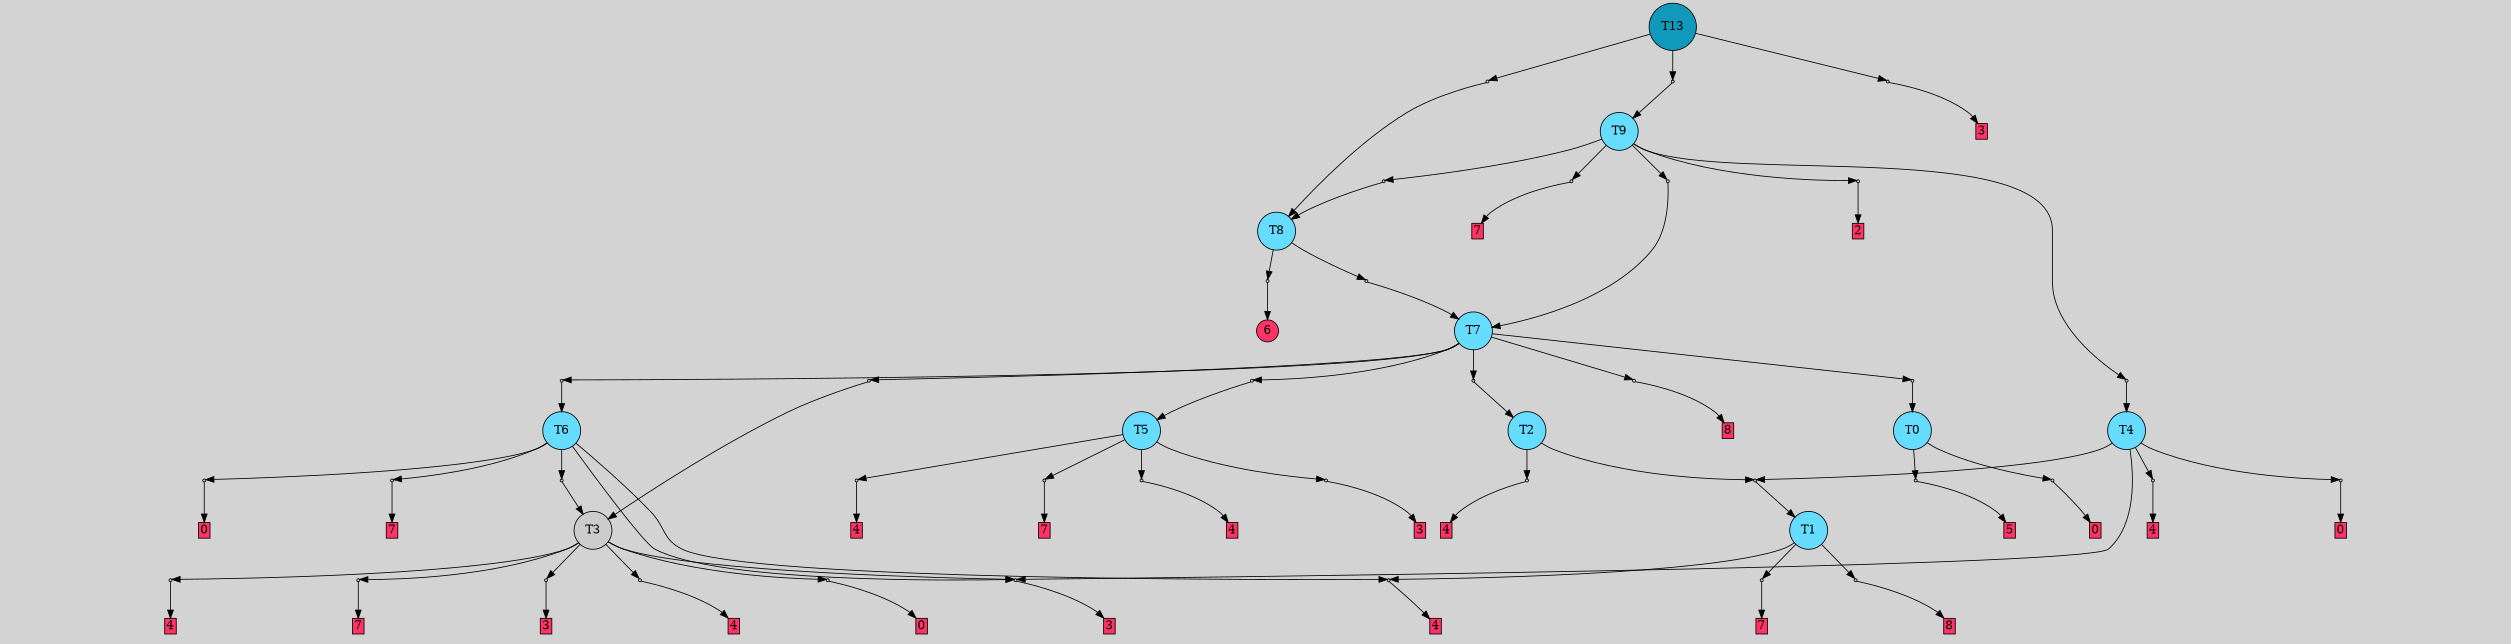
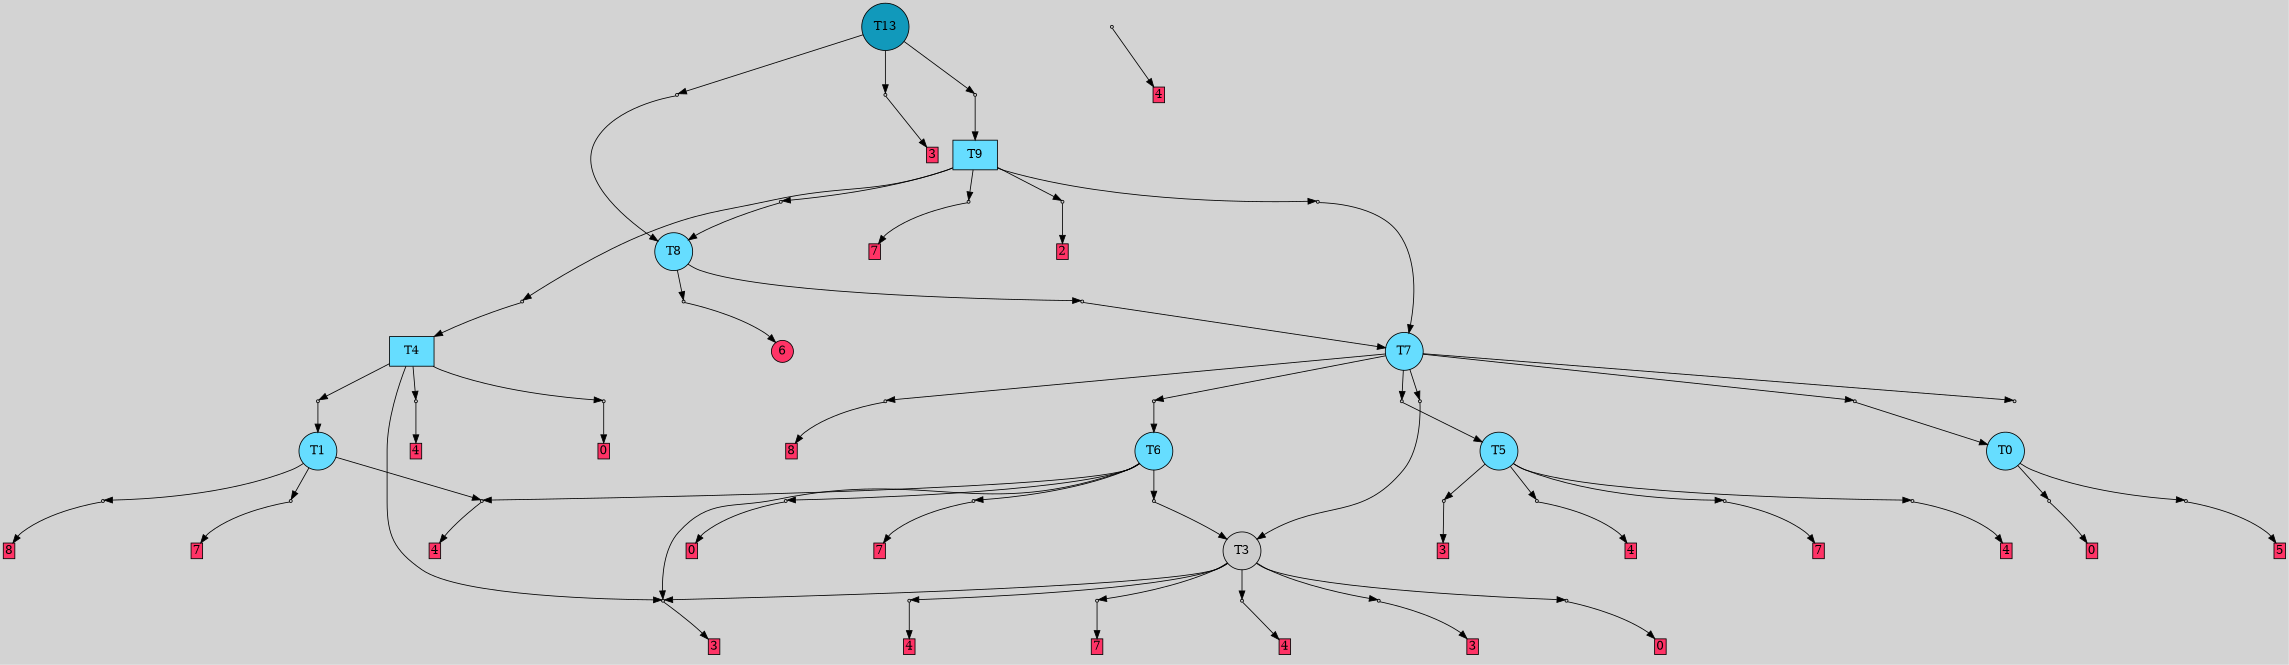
  digraph {
    bgcolor=lightgray
    node [fillcolor="#cccccc" shape=box style=filled]
    n1 [fillcolor="#1199bb" label=T13 shape=circle]
    P35 [shape=point]
    P36 [shape=point]
    P37 [shape=point]
    T0 [fillcolor="#66ddff" shape=circle]
    P0 [shape=point]
    P1 [shape=point]
    n8 [label="4|0&2|6#1|1#1|2#4|2&#92;n" style=invis fillcolor=""]
    n9 [fillcolor="#ff3366" height=0 label=5 margin=0.03 width=0]
    I1 [style=invis fillcolor=""]
    n11 [fillcolor="#ff3366" height=0 label=0 margin=0.03 width=0]
    T1 [fillcolor="#66ddff" shape=circle]
    P2 [shape=point]
    P3 [shape=point]
    P4 [shape=point]
    n16 [label="2|0&4|6#1|7#1|7#2|4&#92;n" style=invis fillcolor=""]
    n17 [fillcolor="#ff3366" height=0 label=7 margin=0.03 width=0]
    n18 [label="4|0&4|0#4|5#1|6#3|0&#92;n" style=invis fillcolor=""]
    n19 [fillcolor="#ff3366" height=0 label=4 margin=0.03 width=0]
    n20 [label="1|0&1|0#0|6#2|5#1|0&#92;n" style=invis fillcolor=""]
    n21 [fillcolor="#ff3366" height=0 label=8 margin=0.03 width=0]
-   T2 [fillcolor="#66ddff" shape=circle]
    P5 [shape=point]
    P6 [shape=point]
    n25 [label="4|0&4|6#1|1#1|2#4|2&#92;n" style=invis fillcolor=""]
    n26 [label="2|0&2|4#3|3#3|0#3|0&#92;n" style=invis fillcolor=""]
    n27 [fillcolor="#ff3366" height=0 label=4 margin=0.03 width=0]
    T3 [shape=circle]
    P7 [shape=point]
    P8 [shape=point]
    P9 [shape=point]
    P10 [shape=point]
    P11 [shape=point]
    P12 [shape=point]
    n35 [label="2|0&3|7#1|3#2|7#1|0&#92;n" style=invis fillcolor=""]
    n36 [fillcolor="#ff3366" height=0 label=0 margin=0.03 width=0]
    n37 [label="5|0&2|2#1|6#2|7#1|0&#92;n" style=invis fillcolor=""]
    n38 [fillcolor="#ff3366" height=0 label=4 margin=0.03 width=0]
    n39 [label="1|0&1|5#3|4#1|6#2|3&#92;n" style=invis fillcolor=""]
    n40 [fillcolor="#ff3366" height=0 label=7 margin=0.03 width=0]
    n41 [label="1|0&2|6#2|4#4|1#1|5&#92;n" style=invis fillcolor=""]
    n42 [fillcolor="#ff3366" height=0 label=4 margin=0.03 width=0]
    n43 [label="5|0&4|0#2|6#0|0#0|5&#92;n" style=invis fillcolor=""]
    n44 [fillcolor="#ff3366" height=0 label=3 margin=0.03 width=0]
    n45 [label="6|0&3|5#1|3#1|0#2|2&#92;n" style=invis fillcolor=""]
    n46 [fillcolor="#ff3366" height=0 label=3 margin=0.03 width=0]
-   T4 [fillcolor="#66ddff" shape=circle]
+   T4 [fillcolor="#66ddff"]
    P13 [shape=point]
    P14 [shape=point]
    n50 [label="2|0&2|4#3|3#3|0#3|0&#92;n" style=invis fillcolor=""]
    n51 [fillcolor="#ff3366" height=0 label=4 margin=0.03 width=0]
    n52 [label="2|0&3|7#1|3#2|7#1|3&#92;n" style=invis fillcolor=""]
    n53 [fillcolor="#ff3366" height=0 label=0 margin=0.03 width=0]
    T5 [fillcolor="#66ddff" shape=circle]
    P15 [shape=point]
    P16 [shape=point]
    P17 [shape=point]
    P18 [shape=point]
    n59 [label="1|0&4|3#3|6#2|6#4|5&#92;n" style=invis fillcolor=""]
    n60 [fillcolor="#ff3366" height=0 label=4 margin=0.03 width=0]
    n61 [label="2|0&4|6#3|7#1|7#2|4&#92;n" style=invis fillcolor=""]
    n62 [fillcolor="#ff3366" height=0 label=7 margin=0.03 width=0]
    n63 [label="7|0&3|7#1|7#4|5#4|1&#92;n" style=invis fillcolor=""]
    n64 [fillcolor="#ff3366" height=0 label=4 margin=0.03 width=0]
    n65 [label="6|0&3|5#1|3#1|0#2|2&#92;n" style=invis fillcolor=""]
    n66 [fillcolor="#ff3366" height=0 label=3 margin=0.03 width=0]
    T6 [fillcolor="#66ddff" shape=circle]
    P19 [shape=point]
    P20 [shape=point]
    P21 [shape=point]
    n71 [label="2|0&3|7#1|3#2|7#1|0&#92;n" style=invis fillcolor=""]
    n72 [fillcolor="#ff3366" height=0 label=0 margin=0.03 width=0]
    n73 [label="2|0&4|6#3|7#1|7#2|4&#92;n" style=invis fillcolor=""]
    n74 [fillcolor="#ff3366" height=0 label=7 margin=0.03 width=0]
    n75 [label="7|0&4|6#2|0#3|0#0|7&#92;n" style=invis fillcolor=""]
    T7 [fillcolor="#66ddff" shape=circle]
    P22 [shape=point]
    P23 [shape=point]
    P24 [shape=point]
    P25 [shape=point]
    P26 [shape=point]
    P27 [shape=point]
    n83 [label="2|0&4|6#3|7#1|7#2|3&#92;n" style=invis fillcolor=""]
    n84 [label="2|0&4|1#3|5#1|5#3|0&#92;n" style=invis fillcolor=""]
    n85 [label="7|0&4|6#2|0#3|0#0|7&#92;n" style=invis fillcolor=""]
    n86 [label="7|0&4|5#4|0#1|2#3|2&#92;n" style=invis fillcolor=""]
    n87 [label="1|1&0|7#3|7#4|6#0|5&#92;n2|0&0|1#4|5#3|4#0|5&#92;n" style=invis fillcolor=""]
    n88 [fillcolor="#ff3366" height=0 label=8 margin=0.03 width=0]
    n89 [label="2|0&3|3#1|3#2|7#1|0&#92;n" style=invis fillcolor=""]
    T8 [fillcolor="#66ddff" shape=circle]
    P28 [shape=point]
    P29 [shape=point]
    n93 [label="6|0&1|5#2|2#1|7#2|6&#92;n" style=invis fillcolor=""]
    n94 [label="3|1&2|5#2|7#1|0#1|7&#92;n6|0&0|1#3|3#2|4#0|6&#92;n" style=invis fillcolor=""]
    n95 [fillcolor="#ff3366" height=0 label=6 margin=0.03 shape=circle width=0]
-   T9 [fillcolor="#66ddff" shape=circle]
+   T9 [fillcolor="#66ddff"]
    P30 [shape=point]
    P31 [shape=point]
    P32 [shape=point]
    P33 [shape=point]
    P34 [shape=point]
    n102 [label="7|0&4|6#2|0#3|0#3|7&#92;n" style=invis fillcolor=""]
    n103 [label="2|0&3|6#1|3#4|7#1|0&#92;n" style=invis fillcolor=""]
    n104 [label="2|0&2|5#2|3#4|2#2|2&#92;n" style=invis fillcolor=""]
    n105 [label="4|0&4|6#1|1#1|5#4|2&#92;n" style=invis fillcolor=""]
    n106 [fillcolor="#ff3366" height=0 label=7 margin=0.03 width=0]
    n107 [label="2|0&4|3#3|5#2|6#0|3&#92;n" style=invis fillcolor=""]
    n108 [fillcolor="#ff3366" height=0 label=2 margin=0.03 width=0]
    n109 [label="3|1&2|5#2|7#1|0#1|7&#92;n6|0&0|1#3|3#3|4#0|6&#92;n" style=invis fillcolor=""]
    n110 [label="6|0&3|4#1|3#2|0#2|2&#92;n" style=invis fillcolor=""]
    n111 [fillcolor="#ff3366" height=0 label=3 margin=0.03 width=0]
    n112 [label="6|0&1|5#1|2#1|7#1|6&#92;n" style=invis fillcolor=""]
    subgraph sub_1 {
      rank=same
      n1
    }
    n1 -> P35
    n1 -> P36
    n1 -> P37
    P35 -> T8
    P35 -> n109 [style=invis]
    P36 -> n110 [style=invis]
    P36 -> n111
    P37 -> T9
    P37 -> n112 [style=invis]
    T0 -> P0
    T0 -> P1
    P0 -> n8 [style=invis]
    P0 -> n9
    P1 -> I1 [style=invis]
    P1 -> n11
    T1 -> P2
    T1 -> P3
    T1 -> P4
    P2 -> n16 [style=invis]
    P2 -> n17
    P3 -> n18 [style=invis]
    P3 -> n19
    P4 -> n20 [style=invis]
    P4 -> n21
-   T2 -> P5
-   T2 -> P6
    P5 -> T1
    P5 -> n25 [style=invis]
    P6 -> n26 [style=invis]
    P6 -> n27
    T3 -> P7
    T3 -> P8
    T3 -> P9
    T3 -> P10
    T3 -> P11
    T3 -> P12
    P7 -> n35 [style=invis]
    P7 -> n36
    P8 -> n37 [style=invis]
    P8 -> n38
    P9 -> n39 [style=invis]
    P9 -> n40
    P10 -> n41 [style=invis]
    P10 -> n42
    P11 -> n43 [style=invis]
    P11 -> n44
    P12 -> n45 [style=invis]
    P12 -> n46
    T4 -> P5
    T4 -> P12
    T4 -> P13
    T4 -> P14
    P13 -> n50 [style=invis]
    P13 -> n51
    P14 -> n52 [style=invis]
    P14 -> n53
    T5 -> P15
    T5 -> P16
    T5 -> P17
    T5 -> P18
    P15 -> n59 [style=invis]
    P15 -> n60
    P16 -> n61 [style=invis]
    P16 -> n62
    P17 -> n63 [style=invis]
    P17 -> n64
    P18 -> n65 [style=invis]
    P18 -> n66
    T6 -> P3
    T6 -> P12
    T6 -> P19
    T6 -> P20
    T6 -> P21
    P19 -> n71 [style=invis]
    P19 -> n72
    P20 -> n73 [style=invis]
    P20 -> n74
    P21 -> T3
    P21 -> n75 [style=invis]
    T7 -> P22
    T7 -> P23
    T7 -> P24
    T7 -> P25
    T7 -> P26
    T7 -> P27
    P22 -> T5
    P22 -> n83 [style=invis]
    P23 -> T0
    P23 -> n84 [style=invis]
    P24 -> T3
    P24 -> n85 [style=invis]
-   P25 -> T2
    P25 -> n86 [style=invis]
    P26 -> n87 [style=invis]
    P26 -> n88
    P27 -> T6
    P27 -> n89 [style=invis]
    T8 -> P28
    T8 -> P29
    P28 -> T7
    P28 -> n93 [style=invis]
    P29 -> n94 [style=invis]
    P29 -> n95
    T9 -> P30
    T9 -> P31
    T9 -> P32
    T9 -> P33
    T9 -> P34
    P30 -> T7
    P30 -> n102 [style=invis]
    P31 -> T4
    P31 -> n103 [style=invis]
    P32 -> T8
    P32 -> n104 [style=invis]
    P33 -> n105 [style=invis]
    P33 -> n106
    P34 -> n107 [style=invis]
    P34 -> n108
  }
